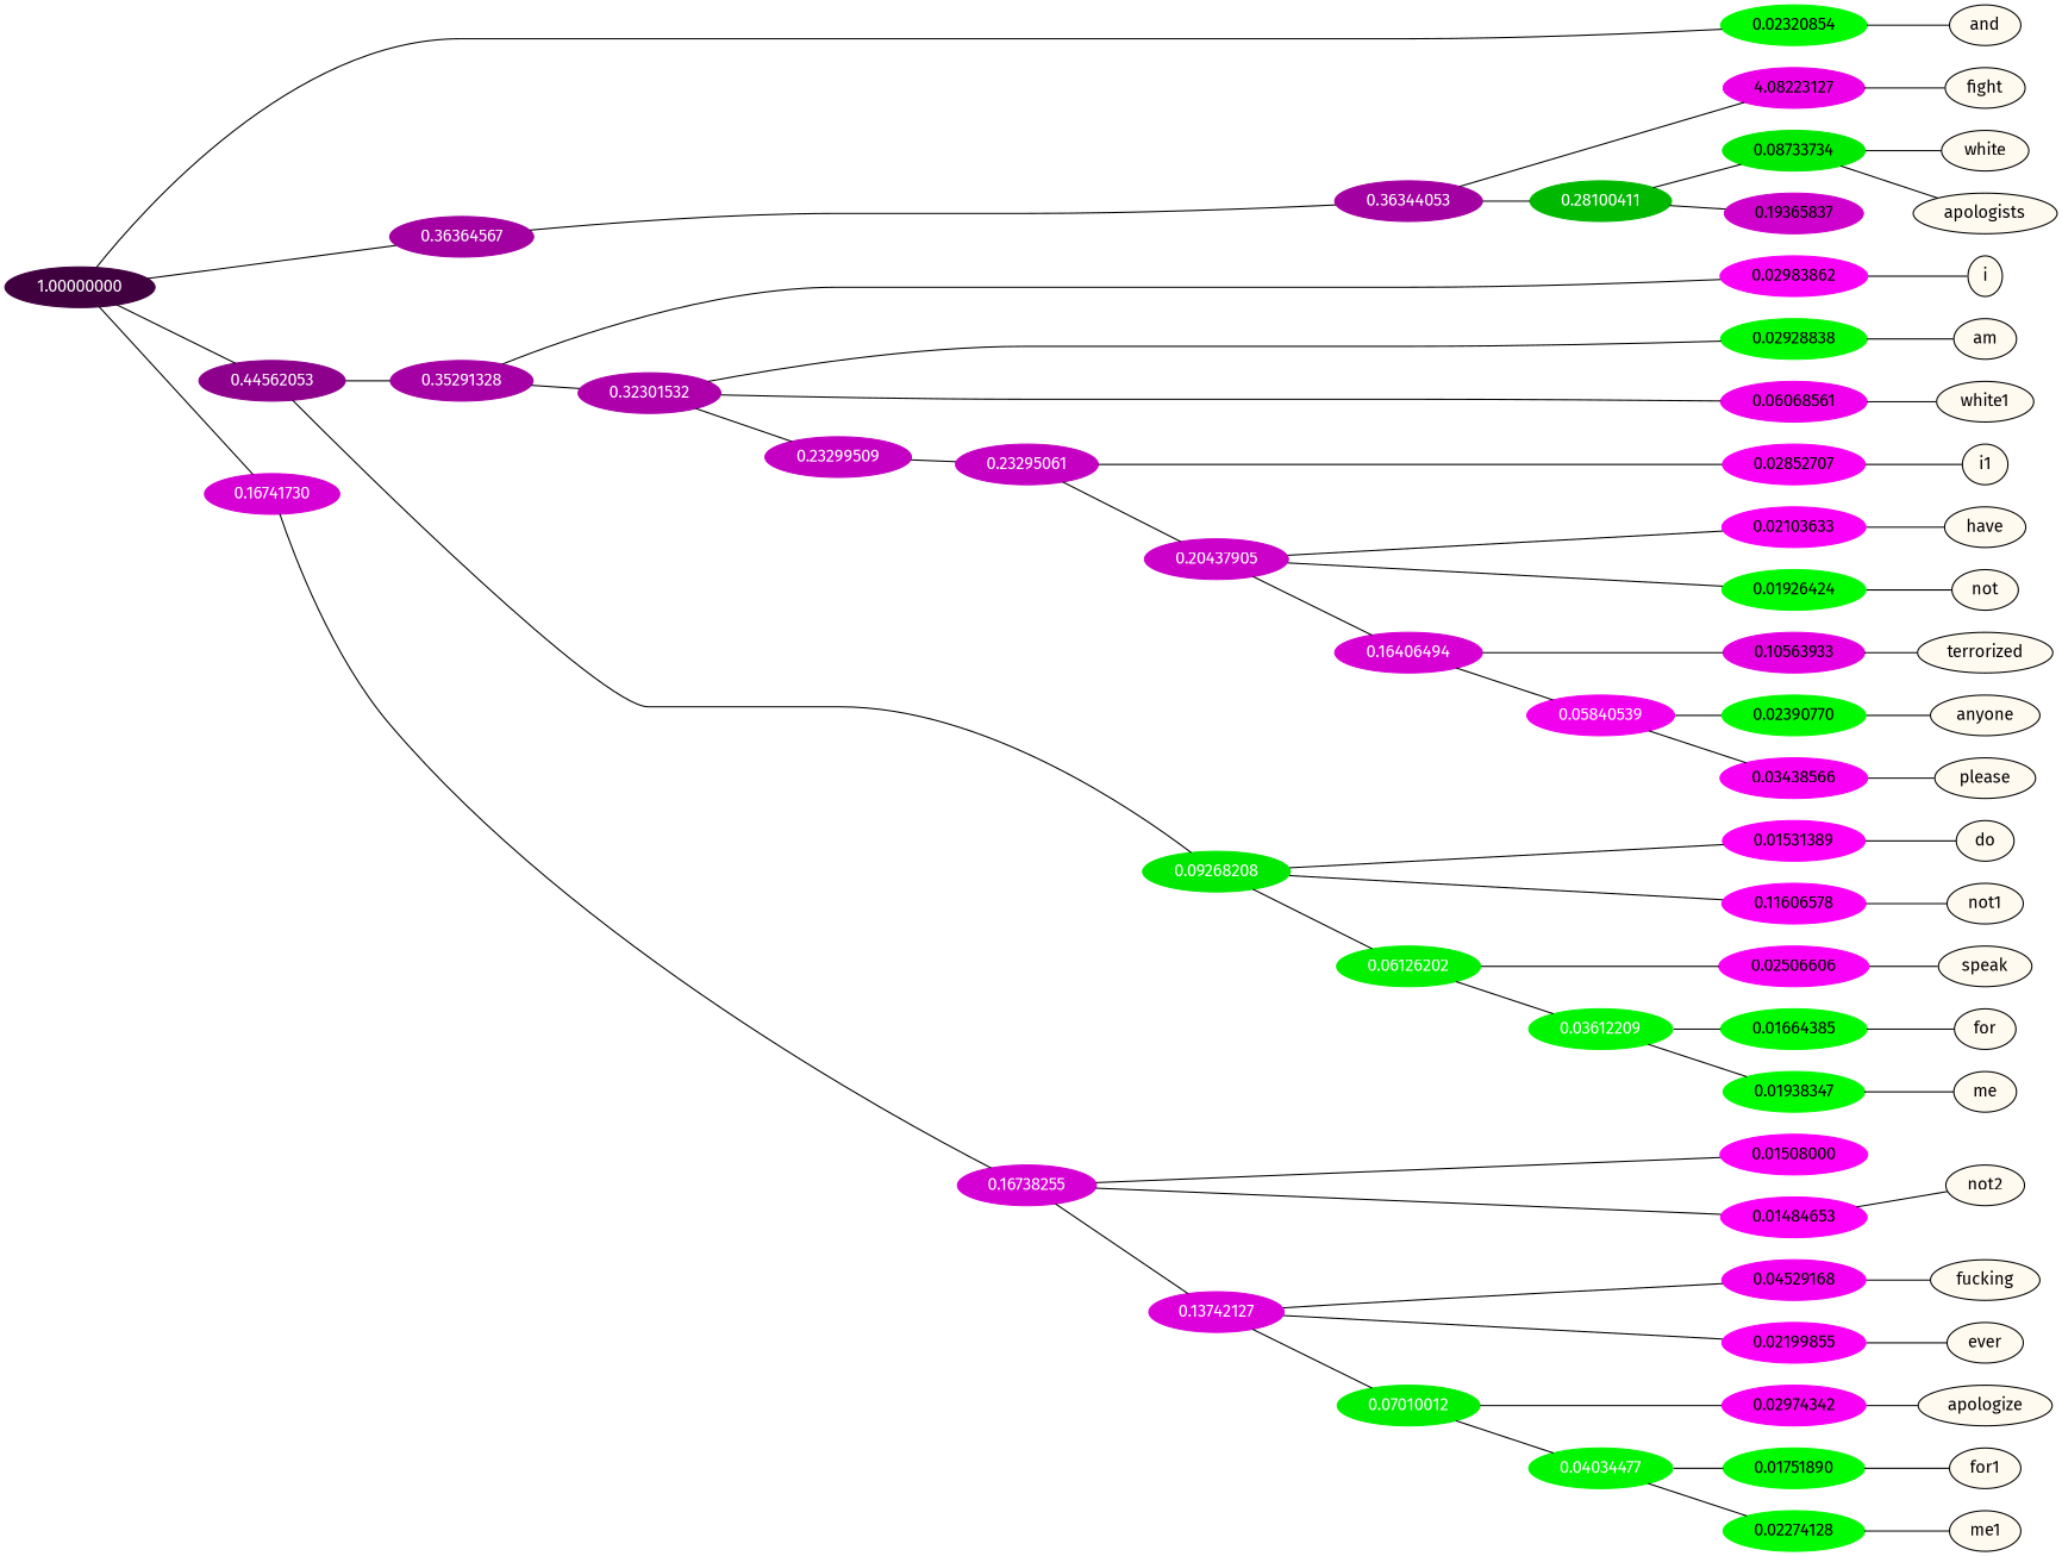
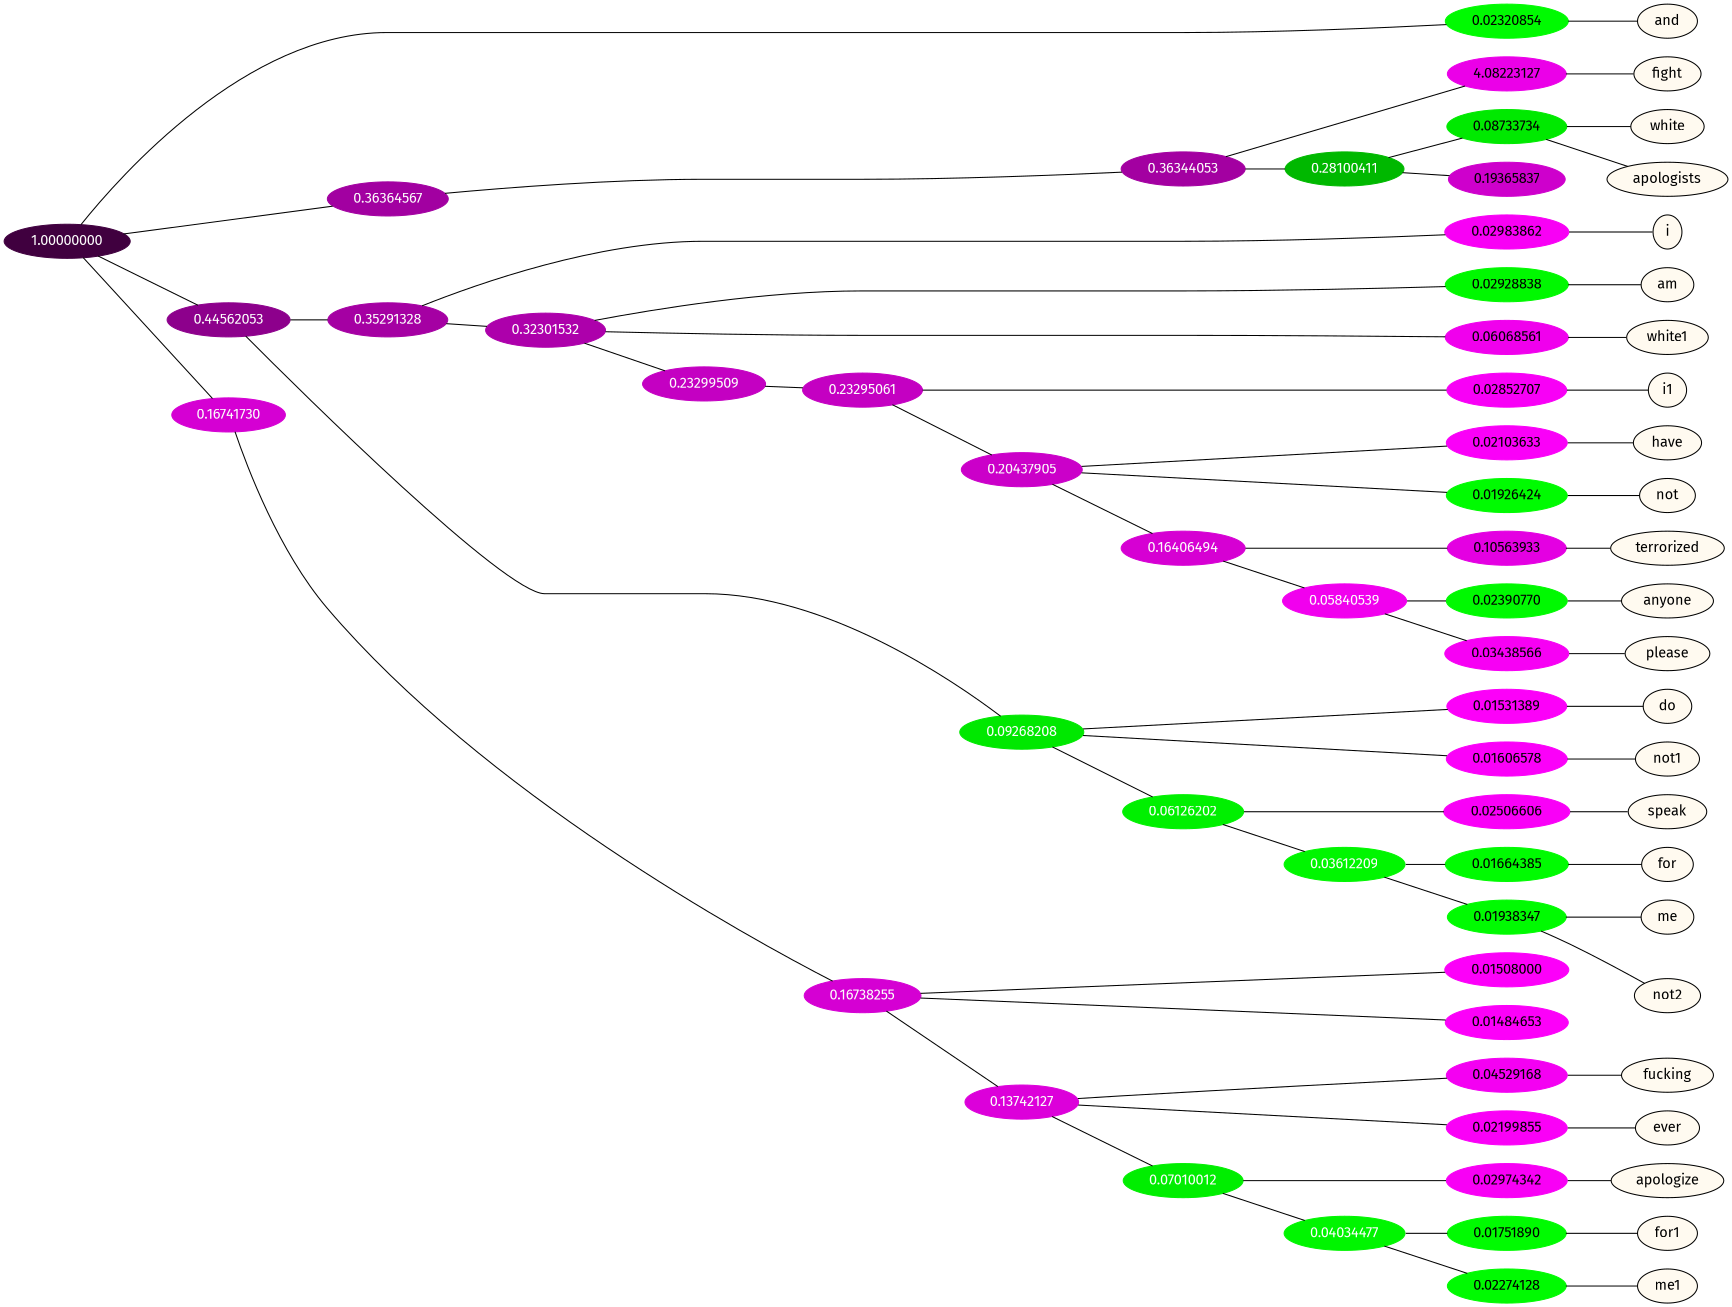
  graph {
    fontname="Fira Sans"
    rankdir=LR
    node [color=black fontname="Fira Sans" format=png nodesep=0.001 ordering=out overlap_scaling=0.01 ranksep=0.001 style=filled fontcolor=black]
    edge [fontname="Fira Sans"]
    n1 [fillcolor=floralwhite height=0.15 label=fight style="filled,solid" width=0.15 fontcolor=""]
    n2 [fillcolor=floralwhite height=0.15 label=white style="filled,solid" width=0.15 fontcolor=""]
    n3 [fillcolor=floralwhite height=0.15 label=apologists style="filled,solid" width=0.15 fontcolor=""]
    n4 [fillcolor=floralwhite height=0.15 label=i style="filled,solid" width=0.15 fontcolor=""]
    n5 [fillcolor=floralwhite height=0.15 label=am style="filled,solid" width=0.15 fontcolor=""]
    n6 [fillcolor=floralwhite height=0.15 label=white1 style="filled,solid" width=0.15 fontcolor=""]
    n7 [fillcolor=floralwhite height=0.15 label=i1 style="filled,solid" width=0.15 fontcolor=""]
    n8 [fillcolor=floralwhite height=0.15 label=have style="filled,solid" width=0.15 fontcolor=""]
    n9 [fillcolor=floralwhite height=0.15 label=not style="filled,solid" width=0.15 fontcolor=""]
    n10 [fillcolor=floralwhite height=0.15 label=terrorized style="filled,solid" width=0.15 fontcolor=""]
    n11 [fillcolor=floralwhite height=0.15 label=anyone style="filled,solid" width=0.15 fontcolor=""]
    n12 [fillcolor=floralwhite height=0.15 label=please style="filled,solid" width=0.15 fontcolor=""]
    n13 [fillcolor=floralwhite height=0.15 label=do style="filled,solid" width=0.15 fontcolor=""]
    n14 [fillcolor=floralwhite height=0.15 label=not1 style="filled,solid" width=0.15 fontcolor=""]
    n15 [fillcolor=floralwhite height=0.15 label=speak style="filled,solid" width=0.15 fontcolor=""]
    n16 [fillcolor=floralwhite height=0.15 label=for style="filled,solid" width=0.15 fontcolor=""]
    n17 [fillcolor=floralwhite height=0.15 label=me style="filled,solid" width=0.15 fontcolor=""]
    n18 [fillcolor=floralwhite height=0.15 label=and style="filled,solid" width=0.15 fontcolor=""]
    n19 [fillcolor=floralwhite height=0.15 label=not2 style="filled,solid" width=0.15 fontcolor=""]
    n20 [fillcolor=floralwhite height=0.15 label=fucking style="filled,solid" width=0.15 fontcolor=""]
    n21 [fillcolor=floralwhite height=0.15 label=ever style="filled,solid" width=0.15 fontcolor=""]
    n22 [fillcolor=floralwhite height=0.15 label=apologize style="filled,solid" width=0.15 fontcolor=""]
    n23 [fillcolor=floralwhite height=0.15 label=for1 style="filled,solid" width=0.15 fontcolor=""]
    n24 [fillcolor=floralwhite height=0.15 label=me1 style="filled,solid" width=0.15 fontcolor=""]
    n25 [color="0.835 1.000 0.918" height=0.15 label=4.08223127 width=0.15]
    n26 [color="0.334 1.000 0.913" height=0.15 label=0.08733734 width=0.15]
    n27 [color="0.835 1.000 0.806" height=0.15 label=0.19365837 width=0.15]
    n28 [color="0.835 1.000 0.970" height=0.15 label=0.02983862 width=0.15]
    n29 [color="0.334 1.000 0.971" height=0.15 label=0.02928838 width=0.15]
    n30 [color="0.835 1.000 0.939" height=0.15 label=0.06068561 width=0.15]
    n31 [color="0.835 1.000 0.971" height=0.15 label=0.02852707 width=0.15]
    n32 [color="0.835 1.000 0.979" height=0.15 label=0.02103633 width=0.15]
    n33 [color="0.334 1.000 0.981" height=0.15 label=0.01926424 width=0.15]
    n34 [color="0.835 1.000 0.894" height=0.15 label=0.10563933 width=0.15]
    n35 [color="0.334 1.000 0.976" height=0.15 label=0.02390770 width=0.15]
    n36 [color="0.835 1.000 0.966" height=0.15 label=0.03438566 width=0.15]
    n37 [color="0.835 1.000 0.985" height=0.15 label=0.01531389 width=0.15]
-   n38 [color="0.835 1.000 0.984" height=0.15 label=0.11606578 width=0.15]
+   n38 [color="0.835 1.000 0.984" height=0.15 label=0.01606578 width=0.15]
    n39 [color="0.835 1.000 0.975" height=0.15 label=0.02506606 width=0.15]
    n40 [color="0.334 1.000 0.983" height=0.15 label=0.01664385 width=0.15]
    n41 [color="0.334 1.000 0.981" height=0.15 label=0.01938347 width=0.15]
    n42 [color="0.334 1.000 0.977" height=0.15 label=0.02320854 width=0.15]
    n43 [color="0.835 1.000 0.985" height=0.15 label=0.01508000 width=0.15]
    n44 [color="0.835 1.000 0.985" height=0.15 label=0.01484653 width=0.15]
    n45 [color="0.835 1.000 0.955" height=0.15 label=0.04529168 width=0.15]
    n46 [color="0.835 1.000 0.978" height=0.15 label=0.02199855 width=0.15]
    n47 [color="0.835 1.000 0.970" height=0.15 label=0.02974342 width=0.15]
    n48 [color="0.334 1.000 0.982" height=0.15 label=0.01751890 width=0.15]
    n49 [color="0.334 1.000 0.977" height=0.15 label=0.02274128 width=0.15]
    n50 [color="0.835 1.000 0.250" fontcolor=grey99 height=0.15 label=1.00000000 width=0.15]
    n51 [color="0.835 1.000 0.636" fontcolor=grey99 height=0.15 label=0.36364567 width=0.15]
    n52 [color="0.835 1.000 0.554" fontcolor=grey99 height=0.15 label=0.44562053 width=0.15]
    n53 [color="0.835 1.000 0.833" fontcolor=grey99 height=0.15 label=0.16741730 width=0.15]
    n54 [color="0.835 1.000 0.637" fontcolor=grey99 height=0.15 label=0.36344053 width=0.15]
    n55 [color="0.835 1.000 0.647" fontcolor=grey99 height=0.15 label=0.35291328 width=0.15]
    n56 [color="0.334 1.000 0.907" fontcolor=grey99 height=0.15 label=0.09268208 width=0.15]
    n57 [color="0.835 1.000 0.833" fontcolor=grey99 height=0.15 label=0.16738255 width=0.15]
    n58 [color="0.334 1.000 0.719" fontcolor=grey99 height=0.15 label=0.28100411 width=0.15]
    n59 [color="0.835 1.000 0.677" fontcolor=grey99 height=0.15 label=0.32301532 width=0.15]
    n60 [color="0.334 1.000 0.939" fontcolor=grey99 height=0.15 label=0.06126202 width=0.15]
    n61 [color="0.835 1.000 0.863" fontcolor=grey99 height=0.15 label=0.13742127 width=0.15]
    n62 [color="0.835 1.000 0.767" fontcolor=grey99 height=0.15 label=0.23299509 width=0.15]
    n63 [color="0.334 1.000 0.964" fontcolor=grey99 height=0.15 label=0.03612209 width=0.15]
    n64 [color="0.334 1.000 0.930" fontcolor=grey99 height=0.15 label=0.07010012 width=0.15]
    n65 [color="0.835 1.000 0.767" fontcolor=grey99 height=0.15 label=0.23295061 width=0.15]
    n66 [color="0.334 1.000 0.960" fontcolor=grey99 height=0.15 label=0.04034477 width=0.15]
    n67 [color="0.835 1.000 0.796" fontcolor=grey99 height=0.15 label=0.20437905 width=0.15]
    n68 [color="0.835 1.000 0.836" fontcolor=grey99 height=0.15 label=0.16406494 width=0.15]
    n69 [color="0.835 1.000 0.942" fontcolor=grey99 height=0.15 label=0.05840539 width=0.15]
    subgraph sub_1 {
      rank=same
      n1
      n2
      n3
      n4
      n5
      n6
      n7
      n8
      n9
      n10
      n11
      n12
      n13
      n14
      n15
      n16
      n17
      n18
      n19
      n20
      n21
      n22
      n23
      n24
    }
    subgraph sub_2 {
      rank=same
      n25
      n26
      n27
      n28
      n29
      n30
      n31
      n32
      n33
      n34
      n35
      n36
      n37
      n38
      n39
      n40
      n41
      n42
      n43
      n44
      n45
      n46
      n47
      n48
      n49
    }
    n25 -- n1
    n26 -- n2
    n26 -- n3
    n28 -- n4
    n29 -- n5
    n30 -- n6
    n31 -- n7
    n32 -- n8
    n33 -- n9
    n34 -- n10
    n35 -- n11
    n36 -- n12
    n37 -- n13
    n38 -- n14
    n39 -- n15
    n40 -- n16
    n41 -- n17
    n42 -- n18
-   n44 -- n19
+   n41 -- n19
    n45 -- n20
    n46 -- n21
    n47 -- n22
    n48 -- n23
    n49 -- n24
    n50 -- n42
    n50 -- n51
    n50 -- n52
    n50 -- n53
    n51 -- n54
    n52 -- n55
    n52 -- n56
    n53 -- n57
    n54 -- n25
    n54 -- n58
    n55 -- n28
    n55 -- n59
    n56 -- n37
    n56 -- n38
    n56 -- n60
    n57 -- n43
    n57 -- n44
    n57 -- n61
    n58 -- n26
    n58 -- n27
    n59 -- n29
    n59 -- n30
    n59 -- n62
    n60 -- n39
    n60 -- n63
    n61 -- n45
    n61 -- n46
    n61 -- n64
    n62 -- n65
    n63 -- n40
    n63 -- n41
    n64 -- n47
    n64 -- n66
    n65 -- n31
    n65 -- n67
    n66 -- n48
    n66 -- n49
    n67 -- n32
    n67 -- n33
    n67 -- n68
    n68 -- n34
    n68 -- n69
    n69 -- n35
    n69 -- n36
  }
